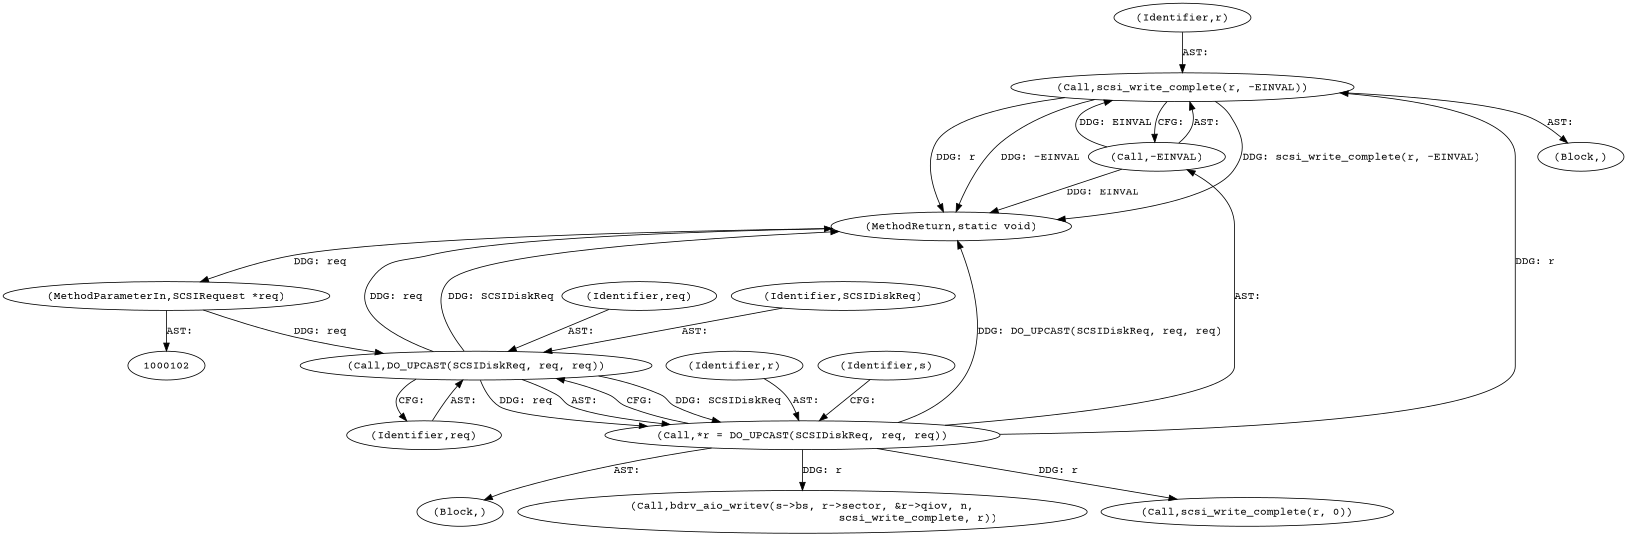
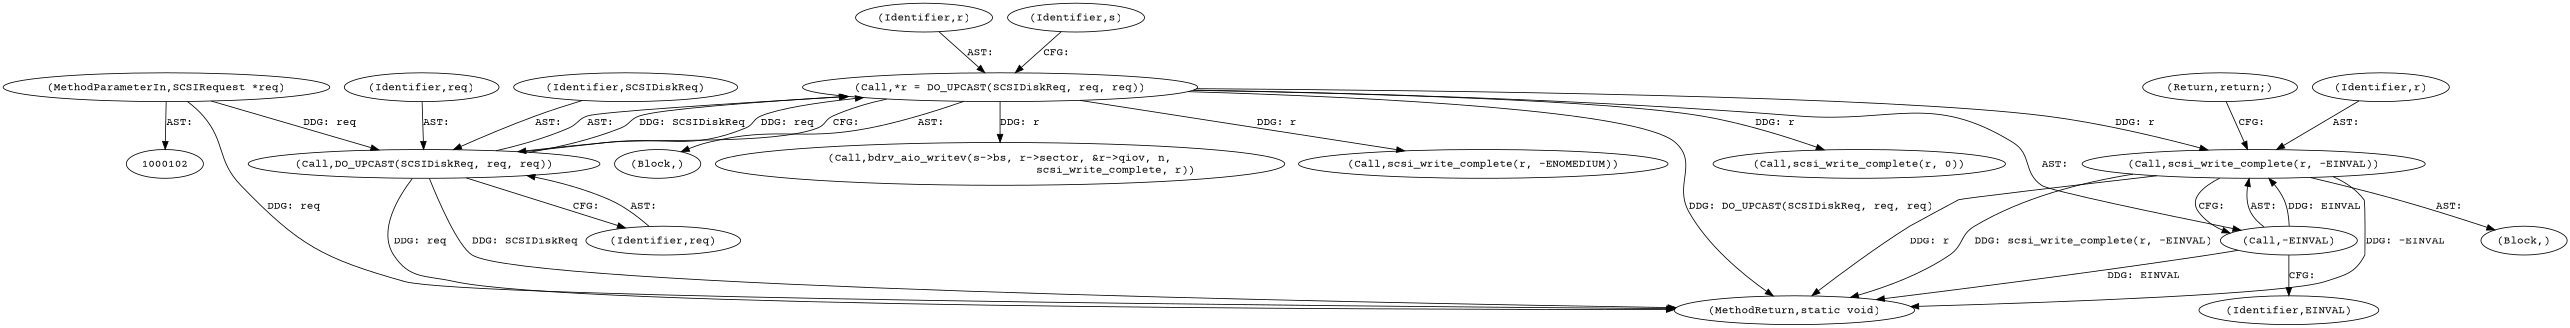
  digraph {
    fontname="Courier Prime"
    node [fontname="Courier Prime"]
    edge [fontname="Courier Prime"]
    n1 [label="(Call,scsi_write_complete(r, -EINVAL))"]
    n2 [label="(Call,-EINVAL)"]
    n3 [label="(MethodReturn,static void)"]
    n4 [label="(Block,)"]
+   n5 [label="(Identifier,EINVAL)"]
    n6 [label="(Call,*r = DO_UPCAST(SCSIDiskReq, req, req))"]
    n7 [label="(Call,DO_UPCAST(SCSIDiskReq, req, req))"]
    n8 [label="(Block,)"]
    n9 [label="(Call,bdrv_aio_writev(s->bs, r->sector, &r->qiov, n,\n                                   scsi_write_complete, r))"]
+   n10 [label="(Call,scsi_write_complete(r, -ENOMEDIUM))"]
    n11 [label="(Call,scsi_write_complete(r, 0))"]
    n12 [label="(Identifier,req)"]
    n13 [label="(MethodParameterIn,SCSIRequest *req)"]
    1000102
    n15 [label="(Identifier,req)"]
    n16 [label="(Identifier,r)"]
    n17 [label="(Identifier,SCSIDiskReq)"]
+   n18 [label="(Return,return;)"]
    n19 [label="(Identifier,s)"]
    n20 [label="(Identifier,r)"]
    n1 -> n2 [label="CFG: "]
    n1 -> n3 [label="DDG: r"]
    n1 -> n3 [label="DDG: scsi_write_complete(r, -EINVAL)"]
    n1 -> n3 [label="DDG: -EINVAL"]
    n1 -> n4 [label="AST: "]
    n2 -> n1 [label="AST: "]
    n2 -> n1 [label="DDG: EINVAL"]
    n2 -> n3 [label="DDG: EINVAL"]
+   n2 -> n5 [label="CFG: "]
    n6 -> n1 [label="DDG: r"]
    n6 -> n2 [label="AST: "]
    n6 -> n3 [label="DDG: DO_UPCAST(SCSIDiskReq, req, req)"]
    n6 -> n7 [label="CFG: "]
    n6 -> n8 [label="AST: "]
    n6 -> n9 [label="DDG: r"]
+   n6 -> n10 [label="DDG: r"]
    n6 -> n11 [label="DDG: r"]
    n7 -> n3 [label="DDG: req"]
    n7 -> n3 [label="DDG: SCSIDiskReq"]
    n7 -> n6 [label="AST: "]
    n7 -> n6 [label="DDG: SCSIDiskReq"]
    n7 -> n6 [label="DDG: req"]
    n7 -> n12 [label="CFG: "]
    n12 -> n7 [label="AST: "]
-   n3 -> n13 [label="DDG: req"]
+   n13 -> n3 [label="DDG: req"]
    n13 -> n7 [label="DDG: req"]
    n13 -> 1000102 [label="AST: "]
    n15 -> n7 [label="AST: "]
    n16 -> n6 [label="AST: "]
    n17 -> n7 [label="AST: "]
+   n18 -> n1 [label="CFG: "]
    n19 -> n6 [label="CFG: "]
    n20 -> n1 [label="AST: "]
  }
